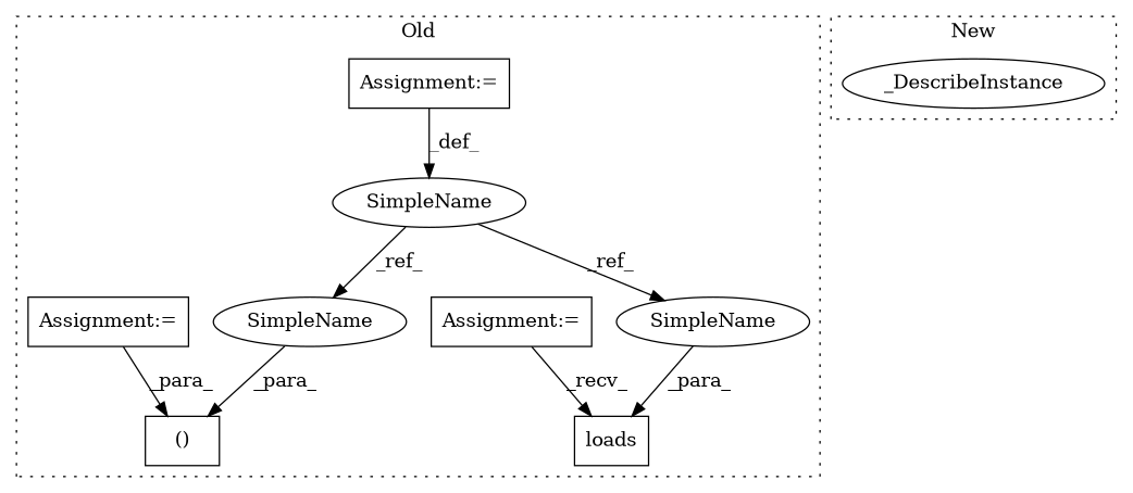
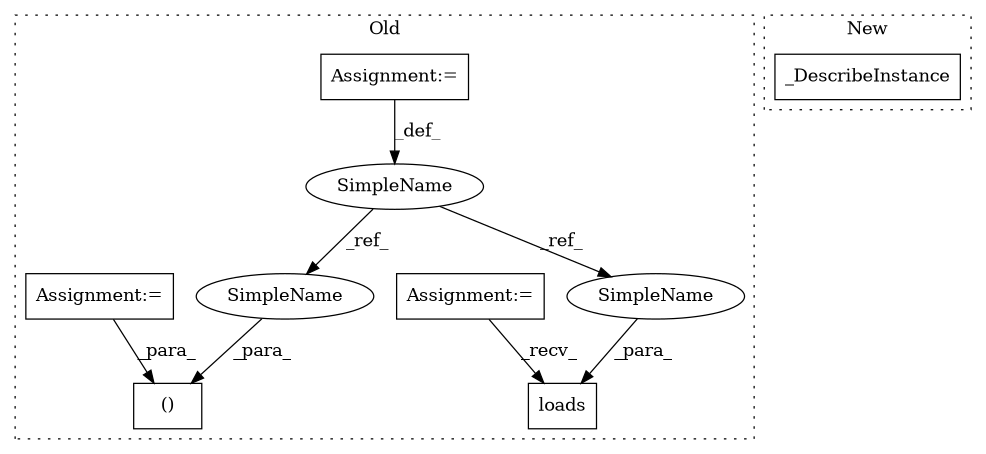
  digraph {
    node [a=42 l=6 s=13423 shape=box]
    n1 [a=32 l="6,1" label=loads s="14093,14105"]
    n2 [label=SimpleName shape=ellipse]
    n3 [a=106 l=34 label="()" s=13988]
    n4 [a=7 label="Assignment:="]
    n5 [a=7 l=4 label="Assignment:=" s=13463]
    n6 [a=7 l=1 label="Assignment:=" s=13588]
    n7 [label=SimpleName s=14099 shape=ellipse]
    n8 [label=SimpleName s=13988 shape=ellipse]
-   n9 [a=32 l="18,1" label=_DescribeInstance s="14990,15019" shape=ellipse]
+   n9 [a=32 l="18,1" label=_DescribeInstance s="14990,15019"]
    subgraph cluster_1 {
      label=Old
      style=dotted
      n1
      n2
      n3
      n4
      n5
      n6
      n7
      n8
    }
    subgraph cluster_2 {
      label=New
      style=dotted
      n9
    }
    n2 -> n7 [label=_ref_]
    n2 -> n8 [label=_ref_]
    n4 -> n2 [label=_def_]
    n5 -> n1 [label=_recv_]
    n6 -> n3 [label=_para_]
    n7 -> n1 [label=_para_]
    n8 -> n3 [label=_para_]
  }
